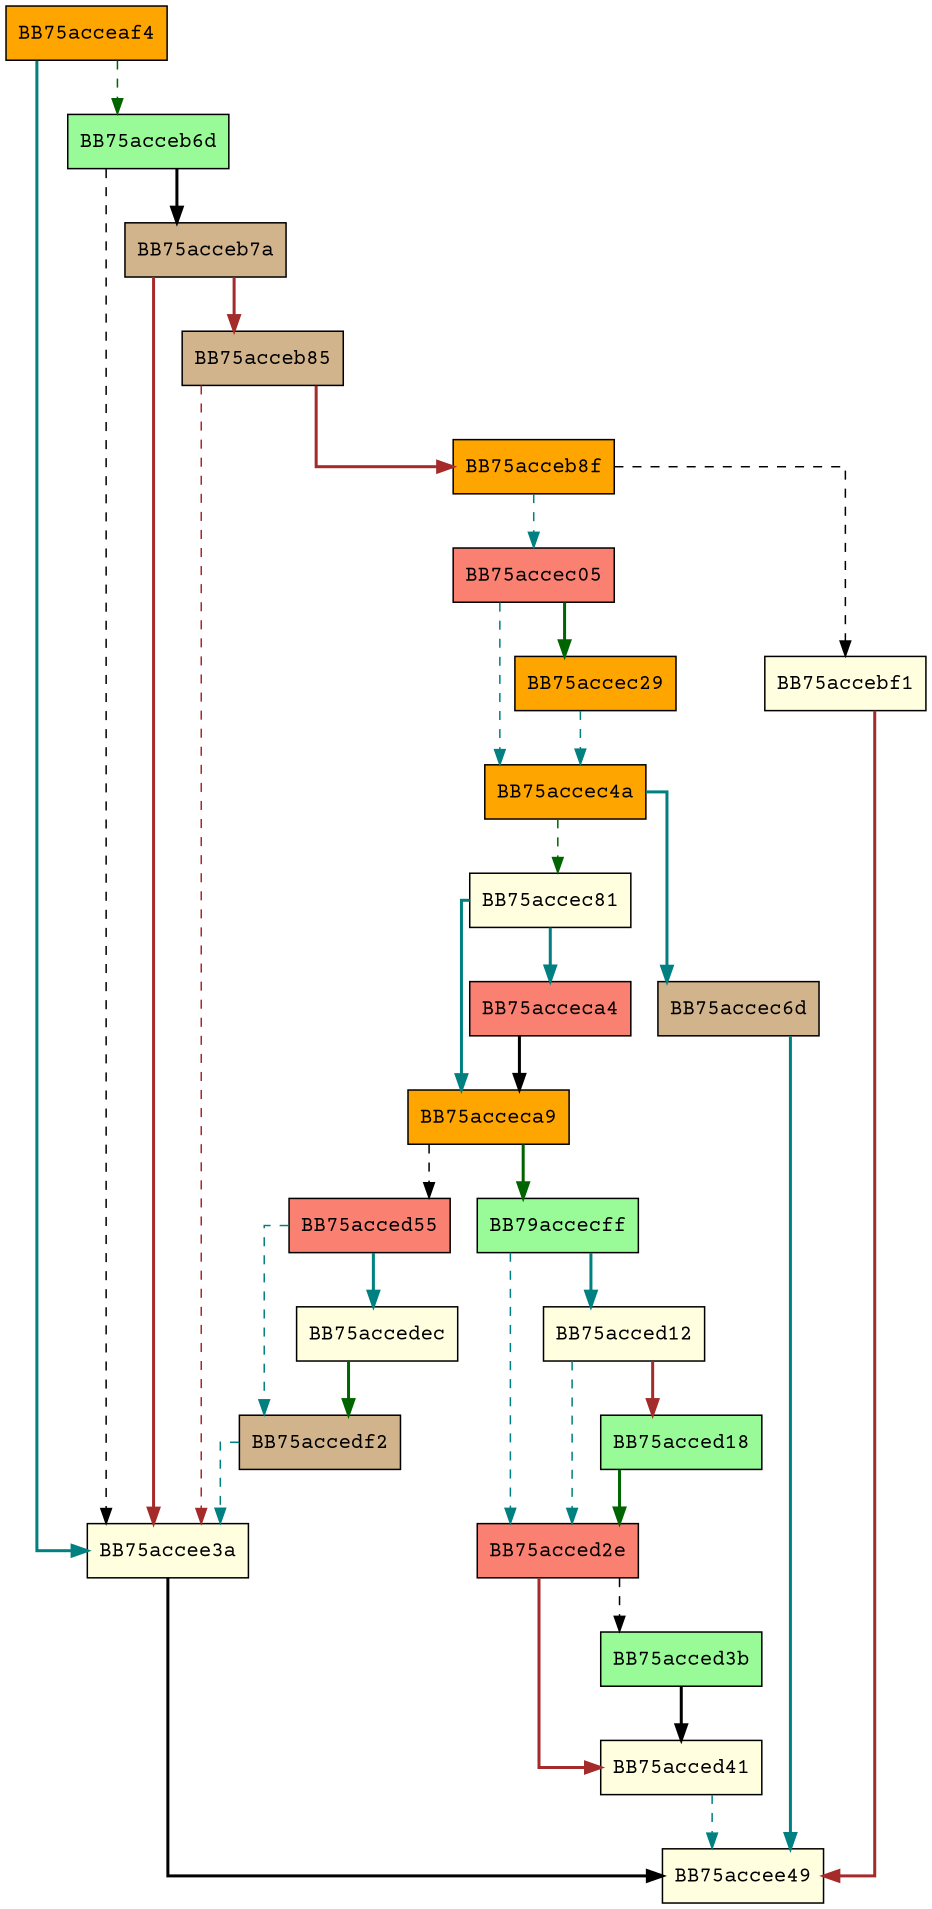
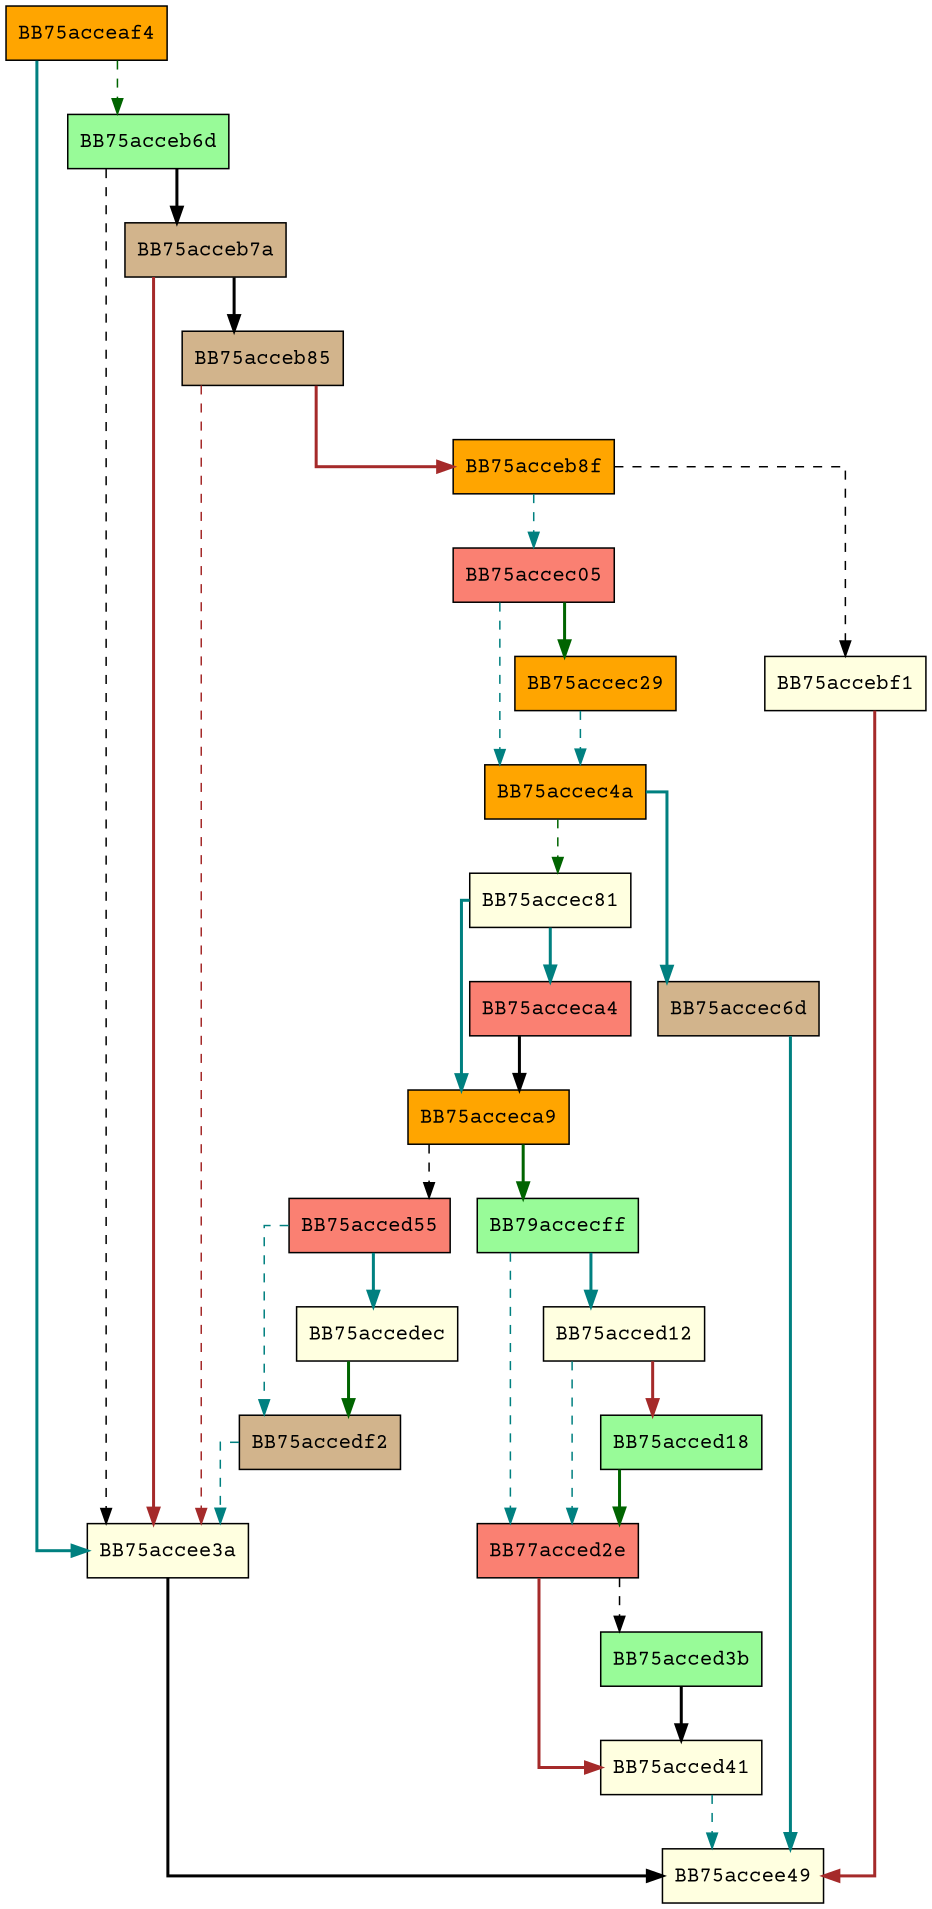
  digraph {
    fontname="Courier Prime"
    splines=ortho
    node [fillcolor=lightyellow fontname="Courier Prime" shape=box style=filled]
    edge [color=teal fontname="Courier Prime" style=bold]
    BB75acceaf4 [fillcolor=orange]
    BB75accee3a
    BB75acceb6d [fillcolor=palegreen]
    BB75accee49
    BB75acceb7a [fillcolor=tan]
    BB75acceb85 [fillcolor=tan]
    BB75acceb8f [fillcolor=orange]
    BB75accec05 [fillcolor=salmon]
    BB75accebf1
    BB75accec4a [fillcolor=orange]
    BB75accec29 [fillcolor=orange]
    BB75accec81
    BB75accec6d [fillcolor=tan]
    BB75acceca9 [fillcolor=orange]
    BB75acceca4 [fillcolor=salmon]
    BB75acced55 [fillcolor=salmon]
    n17 [fillcolor=palegreen label=BB79accecff]
    BB75accedf2 [fillcolor=tan]
    BB75accedec
-   BB75acced2e [fillcolor=salmon]
+   BB75acced2e [fillcolor=salmon label=BB77acced2e]
    BB75acced12
    BB75acced41
    BB75acced3b [fillcolor=palegreen]
    BB75acced18 [fillcolor=palegreen]
    BB75acceaf4 -> BB75accee3a
    BB75acceaf4 -> BB75acceb6d [color=darkgreen style=dashed]
    BB75accee3a -> BB75accee49 [color=black]
    BB75acceb6d -> BB75accee3a [color=black style=dashed]
    BB75acceb6d -> BB75acceb7a [color=black]
    BB75acceb7a -> BB75accee3a [color=brown]
-   BB75acceb7a -> BB75acceb85 [color=brown]
+   BB75acceb7a -> BB75acceb85 [color=black]
    BB75acceb85 -> BB75accee3a [color=brown style=dashed]
    BB75acceb85 -> BB75acceb8f [color=brown]
    BB75acceb8f -> BB75accec05 [style=dashed]
    BB75acceb8f -> BB75accebf1 [color=black style=dashed]
    BB75accec05 -> BB75accec4a [style=dashed]
    BB75accec05 -> BB75accec29 [color=darkgreen]
    BB75accebf1 -> BB75accee49 [color=brown]
    BB75accec4a -> BB75accec81 [color=darkgreen style=dashed]
    BB75accec4a -> BB75accec6d
    BB75accec29 -> BB75accec4a [style=dashed]
    BB75accec81 -> BB75acceca9
    BB75accec81 -> BB75acceca4
    BB75accec6d -> BB75accee49
    BB75acceca9 -> BB75acced55 [color=black style=dashed]
    BB75acceca9 -> n17 [color=darkgreen]
    BB75acceca4 -> BB75acceca9 [color=black]
    BB75acced55 -> BB75accedf2 [style=dashed]
    BB75acced55 -> BB75accedec
    n17 -> BB75acced2e [style=dashed]
    n17 -> BB75acced12
    BB75accedf2 -> BB75accee3a [style=dashed]
    BB75accedec -> BB75accedf2 [color=darkgreen]
    BB75acced2e -> BB75acced41 [color=brown]
    BB75acced2e -> BB75acced3b [color=black style=dashed]
    BB75acced12 -> BB75acced2e [style=dashed]
    BB75acced12 -> BB75acced18 [color=brown]
    BB75acced41 -> BB75accee49 [style=dashed]
    BB75acced3b -> BB75acced41 [color=black]
    BB75acced18 -> BB75acced2e [color=darkgreen]
  }
